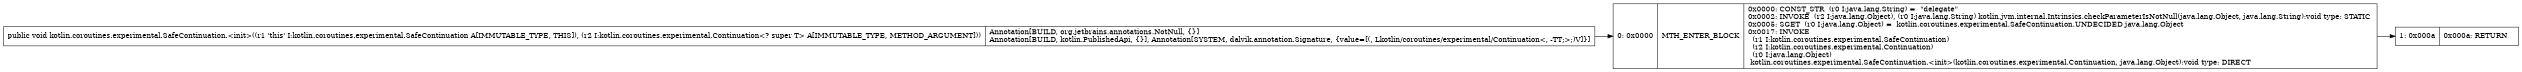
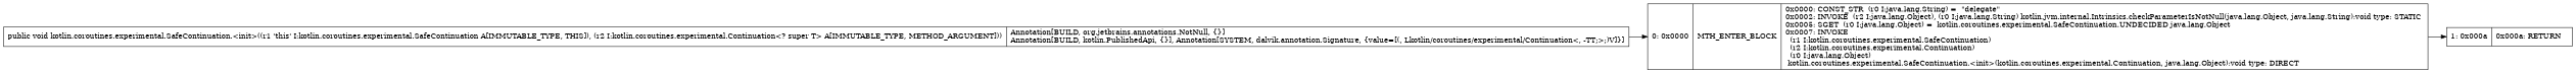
  digraph {
    rankdir=LR
    node [shape=record]
-   n1 [label="{0\:\ 0x0000|MTH_ENTER_BLOCK\l|0x0000: CONST_STR  (r0 I:java.lang.String) =  \"delegate\" \l0x0002: INVOKE  (r2 I:java.lang.Object), (r0 I:java.lang.String) kotlin.jvm.internal.Intrinsics.checkParameterIsNotNull(java.lang.Object, java.lang.String):void type: STATIC \l0x0005: SGET  (r0 I:java.lang.Object) =  kotlin.coroutines.experimental.SafeContinuation.UNDECIDED java.lang.Object \l0x0017: INVOKE  \l  (r1 I:kotlin.coroutines.experimental.SafeContinuation)\l  (r2 I:kotlin.coroutines.experimental.Continuation)\l  (r0 I:java.lang.Object)\l kotlin.coroutines.experimental.SafeContinuation.\<init\>(kotlin.coroutines.experimental.Continuation, java.lang.Object):void type: DIRECT \l}"]
+   n1 [label="{0\:\ 0x0000|MTH_ENTER_BLOCK\l|0x0000: CONST_STR  (r0 I:java.lang.String) =  \"delegate\" \l0x0002: INVOKE  (r2 I:java.lang.Object), (r0 I:java.lang.String) kotlin.jvm.internal.Intrinsics.checkParameterIsNotNull(java.lang.Object, java.lang.String):void type: STATIC \l0x0005: SGET  (r0 I:java.lang.Object) =  kotlin.coroutines.experimental.SafeContinuation.UNDECIDED java.lang.Object \l0x0007: INVOKE  \l  (r1 I:kotlin.coroutines.experimental.SafeContinuation)\l  (r2 I:kotlin.coroutines.experimental.Continuation)\l  (r0 I:java.lang.Object)\l kotlin.coroutines.experimental.SafeContinuation.\<init\>(kotlin.coroutines.experimental.Continuation, java.lang.Object):void type: DIRECT \l}"]
    n2 [label="{1\:\ 0x000a|0x000a: RETURN   \l}"]
    n3 [label="{public void kotlin.coroutines.experimental.SafeContinuation.\<init\>((r1 'this' I:kotlin.coroutines.experimental.SafeContinuation A[IMMUTABLE_TYPE, THIS]), (r2 I:kotlin.coroutines.experimental.Continuation\<? super T\> A[IMMUTABLE_TYPE, METHOD_ARGUMENT]))  | Annotation[BUILD, org.jetbrains.annotations.NotNull, \{\}]\lAnnotation[BUILD, kotlin.PublishedApi, \{\}], Annotation[SYSTEM, dalvik.annotation.Signature, \{value=[(, Lkotlin\/coroutines\/experimental\/Continuation\<, \-TT;\>;)V]\}]\l}"]
    n1 -> n2
    n3 -> n1
  }
